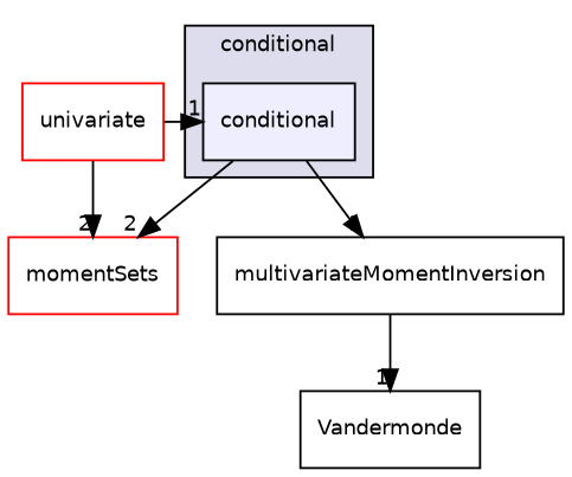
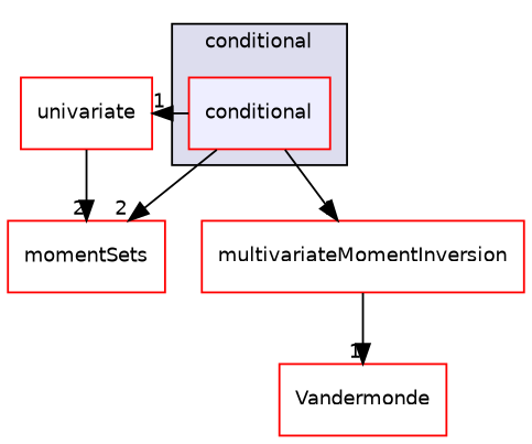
  digraph {
    compound=true
    node [fontname=Helvetica fontsize=10 shape=box]
    edge [headlabel=1 labeldistance=1.5 labelfontname=Helvetica labelfontsize=10]
-   n1 [fillcolor="#eeeeff" label=conditional pencolor=black style=filled]
+   n1 [fillcolor="#eeeeff" label=conditional pencolor=black style=filled color=red]
    n2 [color=red label=momentSets]
-   n3 [label=multivariateMomentInversion]
+   n3 [label=multivariateMomentInversion color=red]
    n4 [color=red label=univariate]
-   n5 [label=Vandermonde]
+   n5 [label=Vandermonde color=red]
    subgraph cluster_1 {
      bgcolor="#ddddee"
      fontname=Helvetica
      fontsize=10
      label=conditional
      pencolor=black
      n1
    }
    n1 -> n2 [headlabel=2]
    n1 -> n3
-   n4 -> n1
+   n1 -> n4
    n3 -> n5
    n4 -> n2 [headlabel=2]
  }
